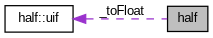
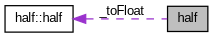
  digraph {
    rankdir=LR
    fontname="Liberation Sans"
    node [color=black fontname="Liberation Sans" fontsize=10 shape=record]
    n1 [fillcolor=grey75 fontcolor=black height=0.2 label=half style=filled width=0.4]
-   n2 [height=0.2 label="half::uif" width=0.4]
+   n2 [height=0.2 label="half::half" width=0.4]
    n2 -> n1 [color=darkorchid3 dir=back fontname="Liberation Sans" fontsize=10 label=" _toFloat" labelfontname=FreeSans labelfontsize=10 style=dashed]
  }
